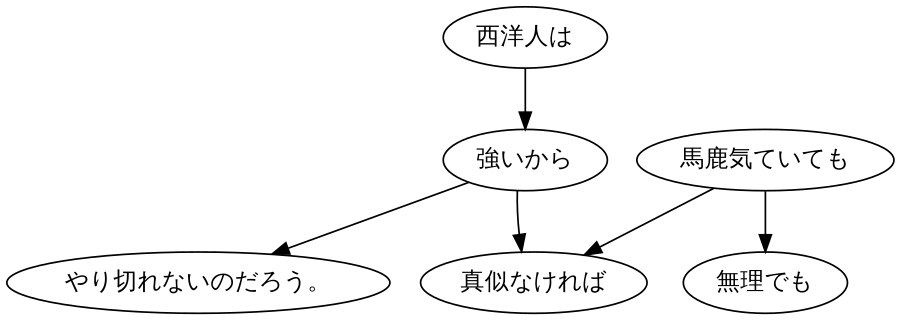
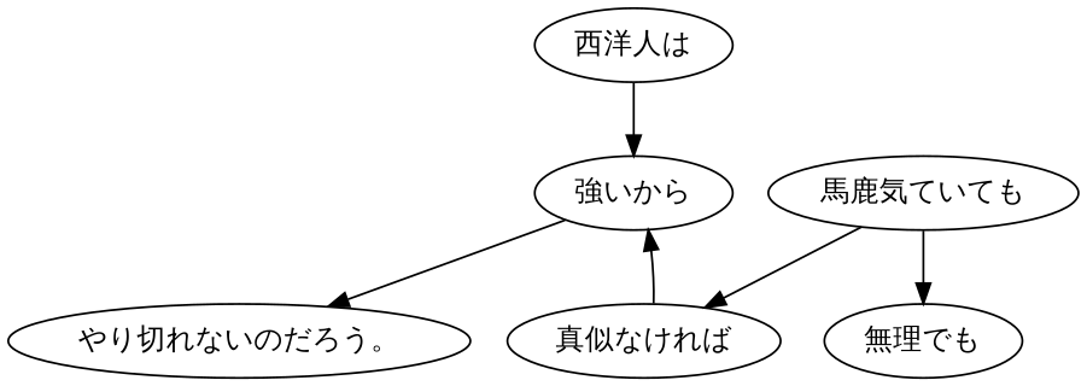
  digraph {
    fontname="JetBrains Mono"
    node [fontname="JetBrains Mono"]
    edge [fontname="JetBrains Mono"]
    n1 [label="西洋人は"]
    n2 [label="強いから"]
    n3 [label="真似なければ"]
    n4 [label="やり切れないのだろう。"]
    n5 [label="無理でも"]
    n6 [label="馬鹿気ていても"]
    n1 -> n2
-   n2 -> n3
+   n3 -> n2
    n2 -> n4
    n6 -> n3
    n6 -> n5
  }
